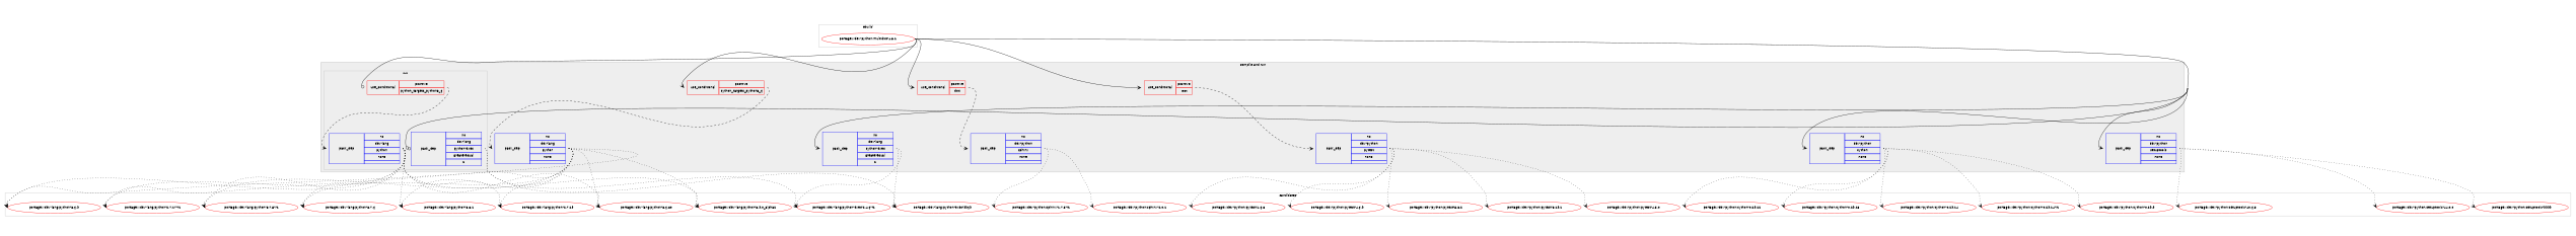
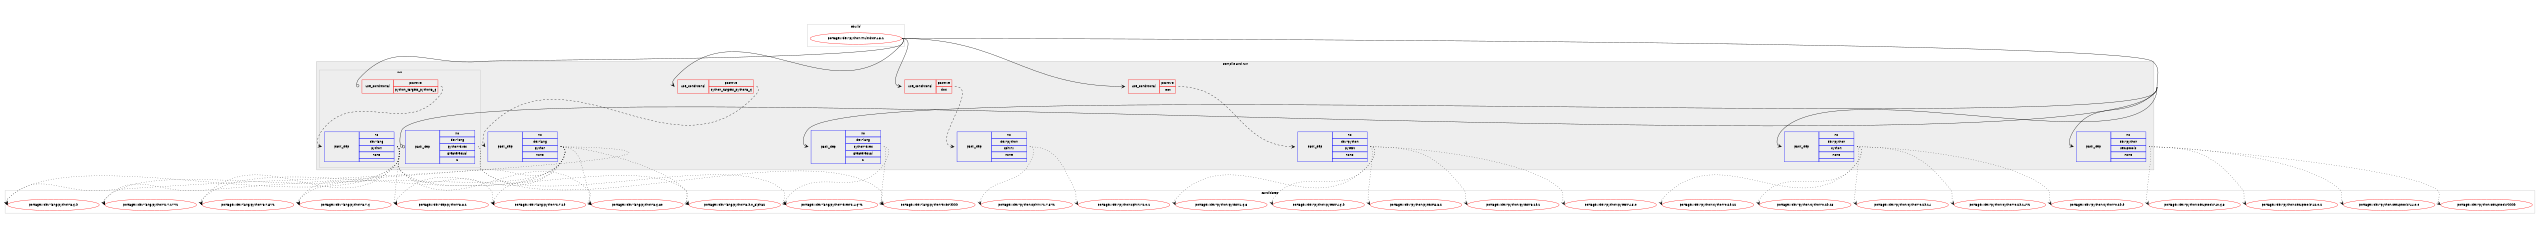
  digraph {
    compound=true
    concentrate=true
    fontname=Helvetica
    fontsize=10
    newrank=true
    rankdir=TB
    ranksep=1.5
    node [color=red fontname=Helvetica fontsize=10]
    edge [arrowhead=vee headport=w style=dotted tailport=e weight=100]
    n1 [label="portage://dev-python/multidict-4.3.1" width=4]
    n2 [color=blue label=<<TABLE BORDER="0" CELLBORDER="1" CELLSPACING="0" CELLPADDING="4" WIDTH="220"><TR><TD ROWSPAN="6" CELLPADDING="30">pack_dep</TD></TR><TR><TD WIDTH="110">no</TD></TR><TR><TD>dev-python</TD></TR><TR><TD>sphinx</TD></TR><TR><TD>none</TD></TR><TR><TD></TD></TR></TABLE>> shape=none]
    n3 [label=<<TABLE BORDER="0" CELLBORDER="1" CELLSPACING="0" CELLPADDING="4"><TR><TD ROWSPAN="3" CELLPADDING="10">use_conditional</TD></TR><TR><TD>positive</TD></TR><TR><TD>doc</TD></TR></TABLE>> shape=none]
    n4 [color=blue label=<<TABLE BORDER="0" CELLBORDER="1" CELLSPACING="0" CELLPADDING="4" WIDTH="220"><TR><TD ROWSPAN="6" CELLPADDING="30">pack_dep</TD></TR><TR><TD WIDTH="110">no</TD></TR><TR><TD>dev-lang</TD></TR><TR><TD>python</TD></TR><TR><TD>none</TD></TR><TR><TD></TD></TR></TABLE>> shape=none]
    n5 [label=<<TABLE BORDER="0" CELLBORDER="1" CELLSPACING="0" CELLPADDING="4"><TR><TD ROWSPAN="3" CELLPADDING="10">use_conditional</TD></TR><TR><TD>positive</TD></TR><TR><TD>python_targets_python3_6</TD></TR></TABLE>> shape=none]
    n6 [color=blue label=<<TABLE BORDER="0" CELLBORDER="1" CELLSPACING="0" CELLPADDING="4" WIDTH="220"><TR><TD ROWSPAN="6" CELLPADDING="30">pack_dep</TD></TR><TR><TD WIDTH="110">no</TD></TR><TR><TD>dev-python</TD></TR><TR><TD>pytest</TD></TR><TR><TD>none</TD></TR><TR><TD></TD></TR></TABLE>> shape=none]
    n7 [label=<<TABLE BORDER="0" CELLBORDER="1" CELLSPACING="0" CELLPADDING="4"><TR><TD ROWSPAN="3" CELLPADDING="10">use_conditional</TD></TR><TR><TD>positive</TD></TR><TR><TD>test</TD></TR></TABLE>> shape=none]
    n8 [color=blue label=<<TABLE BORDER="0" CELLBORDER="1" CELLSPACING="0" CELLPADDING="4" WIDTH="220"><TR><TD ROWSPAN="6" CELLPADDING="30">pack_dep</TD></TR><TR><TD WIDTH="110">no</TD></TR><TR><TD>dev-lang</TD></TR><TR><TD>python-exec</TD></TR><TR><TD>greaterequal</TD></TR><TR><TD>2</TD></TR></TABLE>> shape=none]
    n9 [color=blue label=<<TABLE BORDER="0" CELLBORDER="1" CELLSPACING="0" CELLPADDING="4" WIDTH="220"><TR><TD ROWSPAN="6" CELLPADDING="30">pack_dep</TD></TR><TR><TD WIDTH="110">no</TD></TR><TR><TD>dev-python</TD></TR><TR><TD>cython</TD></TR><TR><TD>none</TD></TR><TR><TD></TD></TR></TABLE>> shape=none]
    n10 [color=blue label=<<TABLE BORDER="0" CELLBORDER="1" CELLSPACING="0" CELLPADDING="4" WIDTH="220"><TR><TD ROWSPAN="6" CELLPADDING="30">pack_dep</TD></TR><TR><TD WIDTH="110">no</TD></TR><TR><TD>dev-python</TD></TR><TR><TD>setuptools</TD></TR><TR><TD>none</TD></TR><TR><TD></TD></TR></TABLE>> shape=none]
    n11 [color=blue label=<<TABLE BORDER="0" CELLBORDER="1" CELLSPACING="0" CELLPADDING="4" WIDTH="220"><TR><TD ROWSPAN="6" CELLPADDING="30">pack_dep</TD></TR><TR><TD WIDTH="110">no</TD></TR><TR><TD>dev-lang</TD></TR><TR><TD>python</TD></TR><TR><TD>none</TD></TR><TR><TD></TD></TR></TABLE>> shape=none]
    n12 [label=<<TABLE BORDER="0" CELLBORDER="1" CELLSPACING="0" CELLPADDING="4"><TR><TD ROWSPAN="3" CELLPADDING="10">use_conditional</TD></TR><TR><TD>positive</TD></TR><TR><TD>python_targets_python3_6</TD></TR></TABLE>> shape=none]
    n13 [color=blue label=<<TABLE BORDER="0" CELLBORDER="1" CELLSPACING="0" CELLPADDING="4" WIDTH="220"><TR><TD ROWSPAN="6" CELLPADDING="30">pack_dep</TD></TR><TR><TD WIDTH="110">no</TD></TR><TR><TD>dev-lang</TD></TR><TR><TD>python-exec</TD></TR><TR><TD>greaterequal</TD></TR><TR><TD>2</TD></TR></TABLE>> shape=none]
    n14 [label="portage://dev-python/sphinx-2.0.1" width=4]
    n15 [label="portage://dev-python/sphinx-1.7.5-r1" width=4]
    n16 [label="portage://dev-lang/python-3.9.0_alpha2" width=4]
-   n17 [label="portage://dev-lang/python-3.8.1" width=4]
+   n17 [label="portage://dev-dep/python-3.8.1" width=4]
    n18 [label="portage://dev-lang/python-3.7.6" width=4]
    n19 [label="portage://dev-lang/python-3.7.5-r1" width=4]
    n20 [label="portage://dev-lang/python-3.6.9" width=4]
    n21 [label="portage://dev-lang/python-3.6.80" width=4]
    n22 [label="portage://dev-lang/python-2.7.17-r1" width=4]
    n23 [label="portage://dev-lang/python-2.7.19" width=4]
    n24 [label="portage://dev-python/pytest-5.3.2" width=4]
    n25 [label="portage://dev-python/pytest-4.6.9" width=4]
    n26 [label="portage://dev-python/pytest-4.6.8" width=4]
    n27 [label="portage://dev-python/pytest-4.5.0" width=4]
    n28 [label="portage://dev-python/pytest-3.19.1" width=4]
-   n29 [label="portage://dev-lang/python-exec-9969" width=4]
+   n29 [label="portage://dev-lang/python-exec-9999" width=4]
    n30 [label="portage://dev-lang/python-exec-2.4.6-r1" width=4]
    n31 [label="portage://dev-python/cython-0.29.9" width=4]
    n32 [label="portage://dev-python/cython-0.29.14-r1" width=4]
    n33 [label="portage://dev-python/cython-0.29.14" width=4]
    n34 [label="portage://dev-python/cython-0.29.13" width=4]
    n35 [label="portage://dev-python/cython-0.29.12" width=4]
    n36 [label="portage://dev-python/setuptools-9999" width=4]
    n37 [label="portage://dev-python/setuptools-44.0.0" width=4]
+   n38 [label="portage://dev-python/setuptools-42.0.2" width=4]
    n39 [label="portage://dev-python/setuptools-40.6.3" width=4]
    subgraph cluster_1 {
      color=gray
      label=<<i>ebuild</i>>
      n1
    }
    subgraph cluster_2 {
      color=gray
      label=<<i>dependencies</i>>
      subgraph cluster_3 {
        color=gray
        fillcolor="#eeeeee"
        label=<<i>compile</i>>
        style=filled
        subgraph sub_4 {
          color=gray
          fillcolor="#eeeeee"
          label=<<i>compile</i>>
          style=filled
          n3
          subgraph sub_5 {
            color=gray
            fillcolor="#eeeeee"
            label=<<i>compile</i>>
            style=filled
            n2
          }
        }
        subgraph sub_6 {
          color=gray
          fillcolor="#eeeeee"
          label=<<i>compile</i>>
          style=filled
          n5
          subgraph sub_7 {
            color=gray
            fillcolor="#eeeeee"
            label=<<i>compile</i>>
            style=filled
            n4
          }
        }
        subgraph sub_8 {
          color=gray
          fillcolor="#eeeeee"
          label=<<i>compile</i>>
          style=filled
          n7
          subgraph sub_9 {
            color=gray
            fillcolor="#eeeeee"
            label=<<i>compile</i>>
            style=filled
            n6
          }
        }
        subgraph sub_10 {
          color=gray
          fillcolor="#eeeeee"
          label=<<i>compile</i>>
          style=filled
          n8
        }
        subgraph sub_11 {
          color=gray
          fillcolor="#eeeeee"
          label=<<i>compile</i>>
          style=filled
          n9
        }
        subgraph sub_12 {
          color=gray
          fillcolor="#eeeeee"
          label=<<i>compile</i>>
          style=filled
          n10
        }
      }
      subgraph cluster_13 {
        color=gray
        fillcolor="#eeeeee"
        label=<<i>compile and run</i>>
        style=filled
      }
      subgraph cluster_14 {
        color=gray
        fillcolor="#eeeeee"
        label=<<i>run</i>>
        style=filled
        subgraph sub_15 {
          color=gray
          fillcolor="#eeeeee"
          label=<<i>run</i>>
          style=filled
          n12
          subgraph sub_16 {
            color=gray
            fillcolor="#eeeeee"
            label=<<i>run</i>>
            style=filled
            n11
          }
        }
        subgraph sub_17 {
          color=gray
          fillcolor="#eeeeee"
          label=<<i>run</i>>
          style=filled
          n13
        }
      }
    }
    subgraph cluster_18 {
      color=gray
      label=<<i>candidates</i>>
      rank=same
      subgraph sub_19 {
        color=black
        label=<<i>candidates</i>>
        nodesep=1
        rank=same
        n14
        n15
      }
      subgraph sub_20 {
        color=black
        label=<<i>candidates</i>>
        nodesep=1
        rank=same
        n16
        n17
        n18
        n19
        n20
        n21
        n22
        n23
      }
      subgraph sub_21 {
        color=black
        label=<<i>candidates</i>>
        nodesep=1
        rank=same
        n24
        n25
        n26
        n27
        n28
      }
      subgraph sub_22 {
        color=black
        label=<<i>candidates</i>>
        nodesep=1
        rank=same
        n29
        n30
      }
      subgraph sub_23 {
        color=black
        label=<<i>candidates</i>>
        nodesep=1
        rank=same
        n31
        n32
        n33
        n34
        n35
      }
      subgraph sub_24 {
        color=black
        label=<<i>candidates</i>>
        nodesep=1
        rank=same
        n36
        n37
+       n38
        n39
      }
      subgraph sub_25 {
        color=black
        label=<<i>candidates</i>>
        nodesep=1
        rank=same
        n16
        n17
        n18
        n19
        n20
        n21
        n22
        n23
      }
      subgraph sub_26 {
        color=black
        label=<<i>candidates</i>>
        nodesep=1
        rank=same
        n29
        n30
      }
    }
    n1 -> n3 [style=solid weight=20]
    n1 -> n5 [style=solid weight=20]
    n1 -> n7 [style=solid weight=20]
    n1 -> n8 [style=solid weight=20]
    n1 -> n9 [style=solid weight=20]
    n1 -> n10 [style=solid weight=20]
    n1 -> n12 [arrowhead=odot style=solid weight=20]
    n1 -> n13 [arrowhead=odot style=solid weight=20]
    n2 -> n14
    n2 -> n15
    n3 -> n2 [style=dashed weight=20]
    n4 -> n16
    n4 -> n17
    n4 -> n18
    n4 -> n19
    n4 -> n20
    n4 -> n21
    n4 -> n22
    n4 -> n23
    n5 -> n4 [style=dashed weight=20]
    n6 -> n24
    n6 -> n25
    n6 -> n26
    n6 -> n27
    n6 -> n28
    n7 -> n6 [style=dashed weight=20]
    n8 -> n29
    n8 -> n30
    n9 -> n31
    n9 -> n32
    n9 -> n33
    n9 -> n34
    n9 -> n35
    n10 -> n36
    n10 -> n37
+   n10 -> n38
    n10 -> n39
    n11 -> n16
    n11 -> n17
    n11 -> n18
    n11 -> n19
    n11 -> n20
    n11 -> n21
    n11 -> n22
    n11 -> n23
    n12 -> n11 [style=dashed weight=20]
    n13 -> n29
    n13 -> n30
  }
